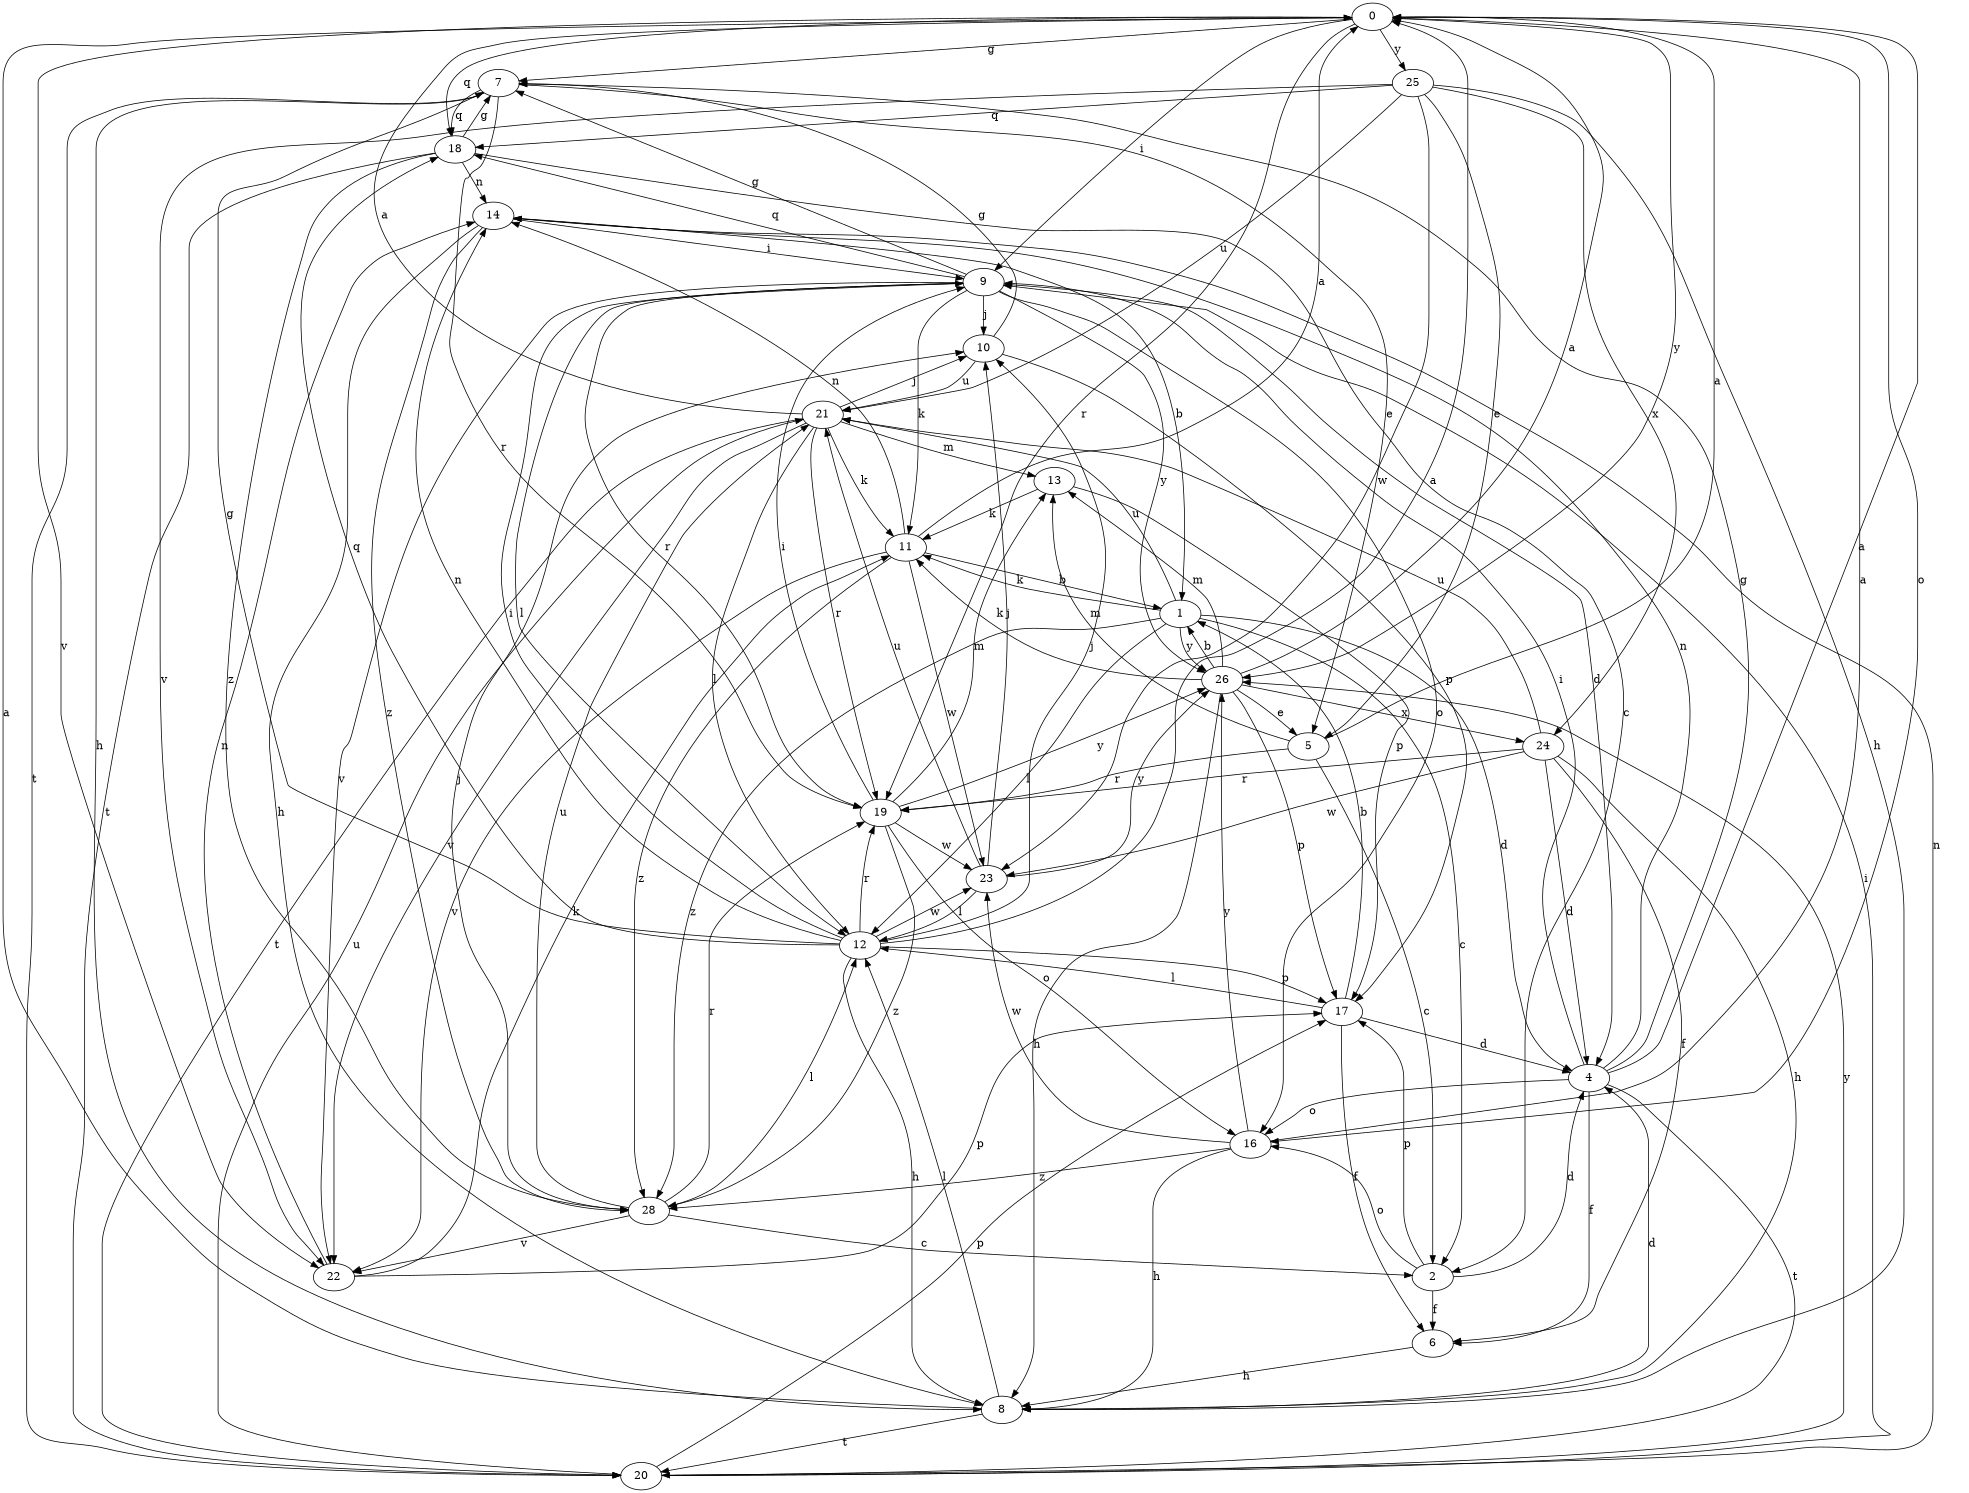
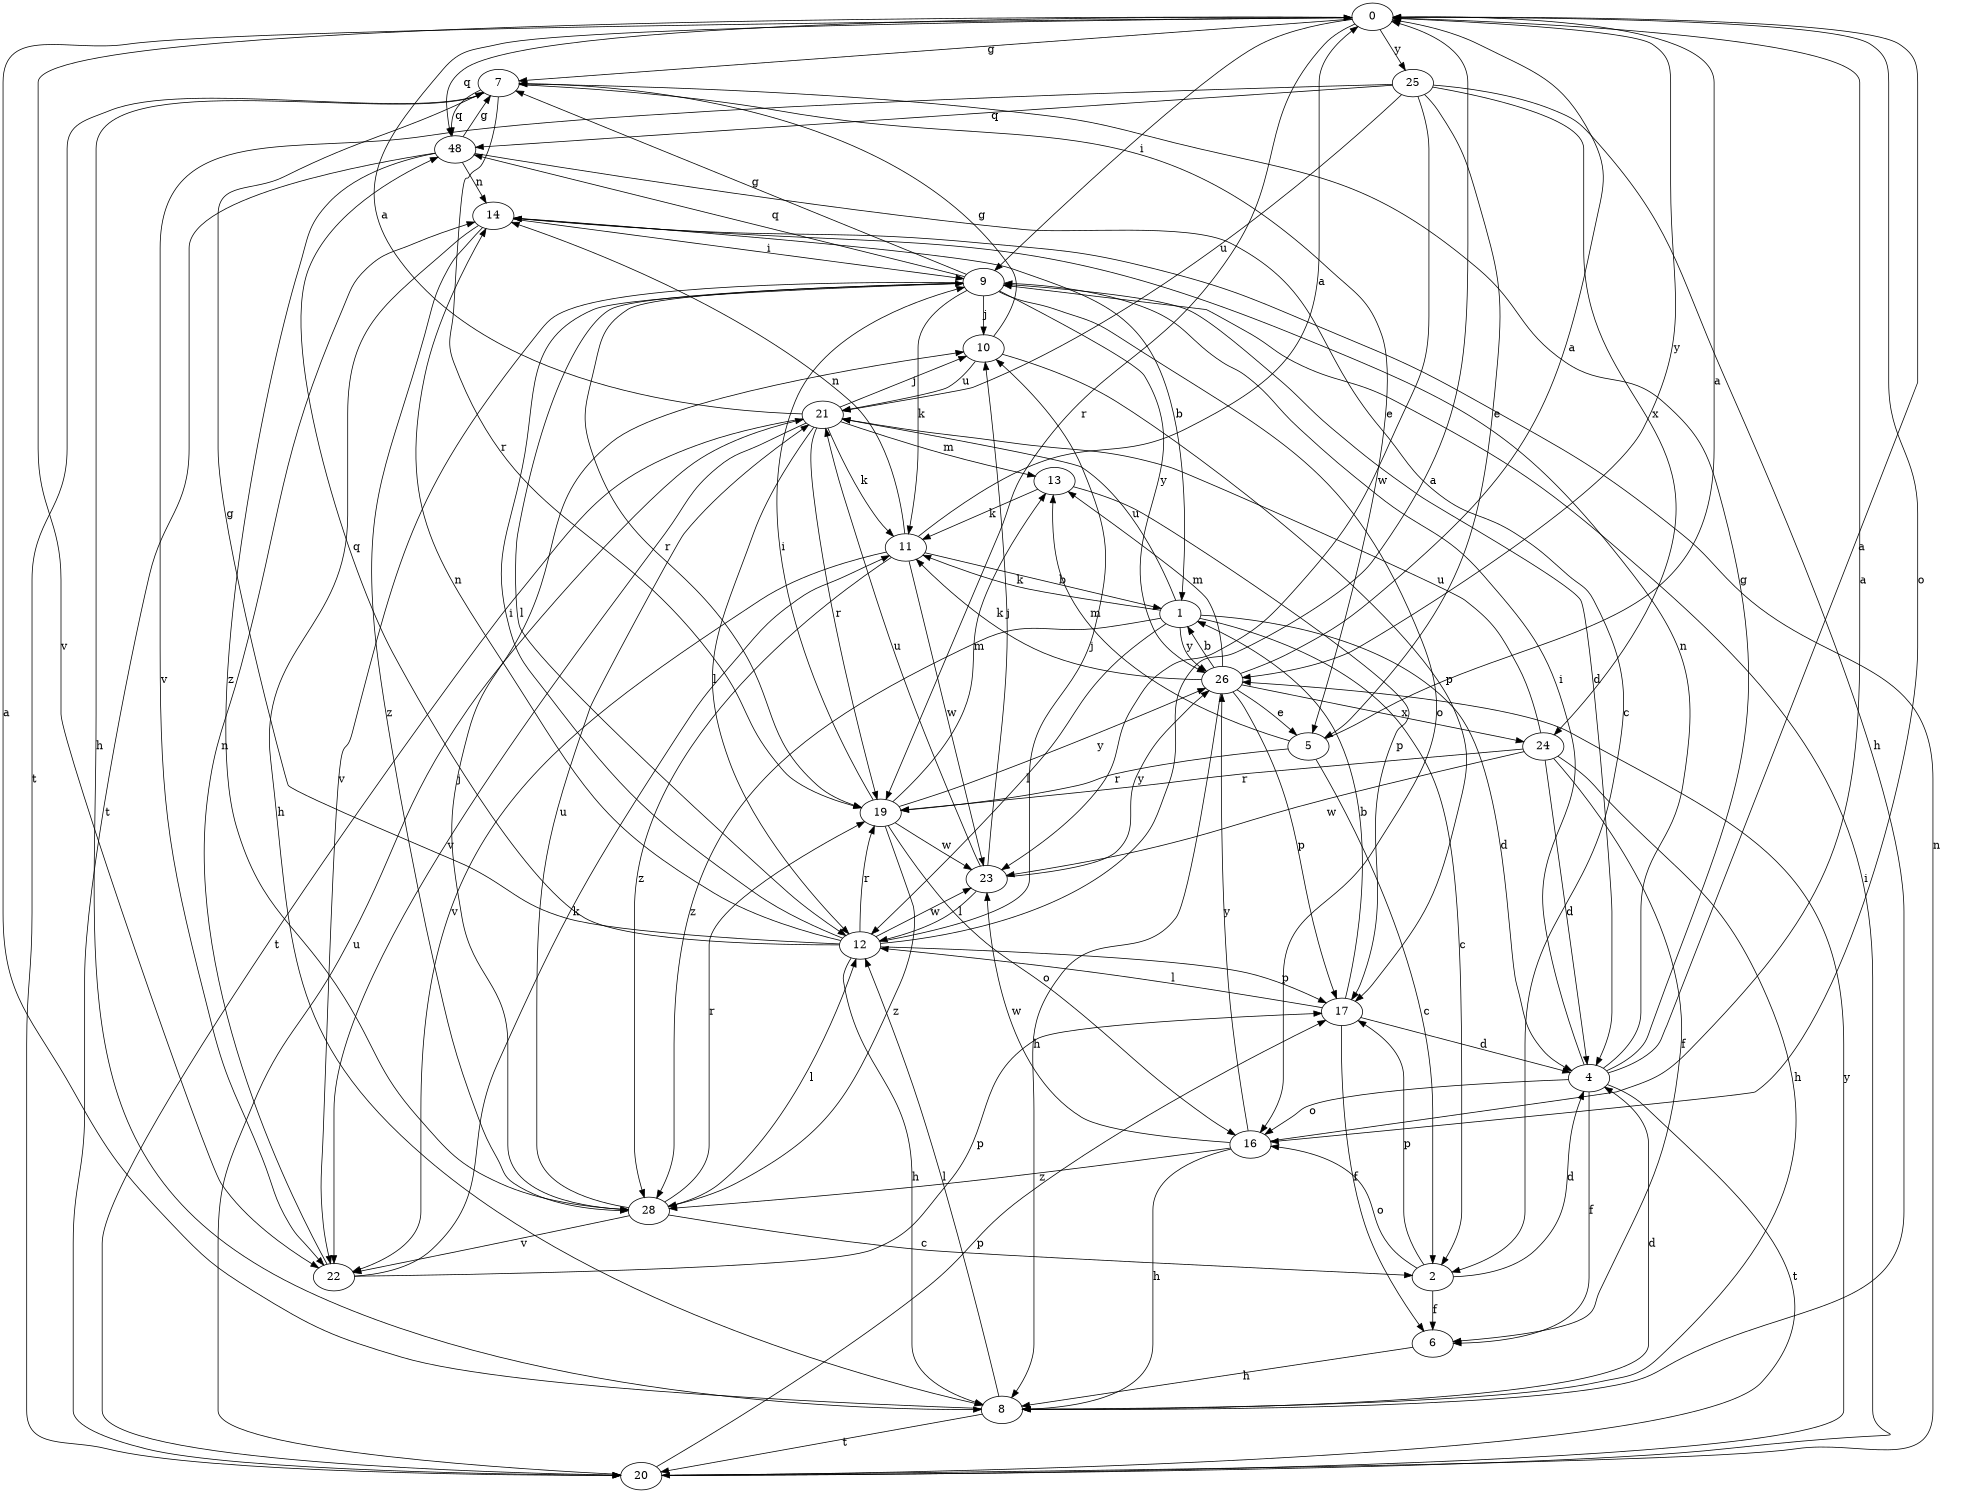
  strict digraph {
    0
    7
    9
    16
-   18
+   18 [label=48]
    19
    22
    25
    26
    20
    5
    8
    4
    11
    12
    10
    28
    23
    2
    14
    13
    17
    21
    24
    1
    6
    0 -> 7 [label=g]
    0 -> 9 [label=i]
    0 -> 16 [label=o]
    0 -> 18 [label=q]
    0 -> 19 [label=r]
    0 -> 22 [label=v]
    0 -> 25 [label=y]
    0 -> 26 [label=y]
    7 -> 18 [label=q]
    7 -> 19 [label=r]
    7 -> 20 [label=t]
    7 -> 5 [label=e]
    7 -> 8 [label=h]
    9 -> 7 [label=g]
    9 -> 16 [label=o]
    9 -> 18 [label=q]
    9 -> 19 [label=r]
    9 -> 22 [label=v]
    9 -> 26 [label=y]
    9 -> 4 [label=d]
    9 -> 11 [label=k]
    9 -> 12 [label=l]
    9 -> 10 [label=j]
    16 -> 0 [label=a]
    16 -> 26 [label=y]
    16 -> 8 [label=h]
    16 -> 28 [label=z]
    16 -> 23 [label=w]
    18 -> 7 [label=g]
    18 -> 20 [label=t]
    18 -> 28 [label=z]
    18 -> 2 [label=c]
    18 -> 14 [label=n]
    19 -> 9 [label=i]
    19 -> 16 [label=o]
    19 -> 26 [label=y]
    19 -> 28 [label=z]
    19 -> 23 [label=w]
    19 -> 13 [label=m]
    22 -> 11 [label=k]
    22 -> 14 [label=n]
    22 -> 17 [label=p]
    25 -> 18 [label=q]
    25 -> 22 [label=v]
    25 -> 5 [label=e]
    25 -> 8 [label=h]
    25 -> 23 [label=w]
    25 -> 21 [label=u]
    25 -> 24 [label=x]
    26 -> 0 [label=a]
    26 -> 5 [label=e]
    26 -> 8 [label=h]
    26 -> 11 [label=k]
    26 -> 13 [label=m]
    26 -> 17 [label=p]
    26 -> 24 [label=x]
    26 -> 1 [label=b]
    20 -> 9 [label=i]
    20 -> 26 [label=y]
    20 -> 14 [label=n]
    20 -> 17 [label=p]
    20 -> 21 [label=u]
    5 -> 0 [label=a]
    5 -> 19 [label=r]
    5 -> 2 [label=c]
    5 -> 13 [label=m]
    8 -> 0 [label=a]
    8 -> 20 [label=t]
    8 -> 4 [label=d]
    8 -> 12 [label=l]
    4 -> 0 [label=a]
    4 -> 7 [label=g]
    4 -> 9 [label=i]
    4 -> 16 [label=o]
    4 -> 20 [label=t]
    4 -> 14 [label=n]
    4 -> 6 [label=f]
    11 -> 0 [label=a]
    11 -> 22 [label=v]
    11 -> 28 [label=z]
    11 -> 23 [label=w]
    11 -> 14 [label=n]
    11 -> 1 [label=b]
    12 -> 0 [label=a]
    12 -> 7 [label=g]
    12 -> 9 [label=i]
    12 -> 18 [label=q]
    12 -> 19 [label=r]
    12 -> 8 [label=h]
    12 -> 10 [label=j]
    12 -> 23 [label=w]
    12 -> 14 [label=n]
    12 -> 17 [label=p]
    10 -> 7 [label=g]
    10 -> 17 [label=p]
    10 -> 21 [label=u]
    28 -> 19 [label=r]
    28 -> 22 [label=v]
    28 -> 12 [label=l]
    28 -> 10 [label=j]
    28 -> 2 [label=c]
    28 -> 21 [label=u]
    23 -> 26 [label=y]
    23 -> 12 [label=l]
    23 -> 10 [label=j]
    23 -> 21 [label=u]
    2 -> 16 [label=o]
    2 -> 4 [label=d]
    2 -> 17 [label=p]
    2 -> 6 [label=f]
    14 -> 9 [label=i]
    14 -> 8 [label=h]
    14 -> 28 [label=z]
    14 -> 1 [label=b]
    13 -> 11 [label=k]
    13 -> 17 [label=p]
    17 -> 4 [label=d]
    17 -> 12 [label=l]
    17 -> 1 [label=b]
    17 -> 6 [label=f]
    21 -> 0 [label=a]
    21 -> 19 [label=r]
    21 -> 22 [label=v]
    21 -> 20 [label=t]
    21 -> 11 [label=k]
    21 -> 12 [label=l]
    21 -> 10 [label=j]
    21 -> 13 [label=m]
    24 -> 19 [label=r]
    24 -> 8 [label=h]
    24 -> 4 [label=d]
    24 -> 23 [label=w]
    24 -> 21 [label=u]
    24 -> 6 [label=f]
    1 -> 26 [label=y]
    1 -> 4 [label=d]
    1 -> 11 [label=k]
    1 -> 12 [label=l]
    1 -> 28 [label=z]
    1 -> 2 [label=c]
    1 -> 21 [label=u]
    6 -> 8 [label=h]
  }
